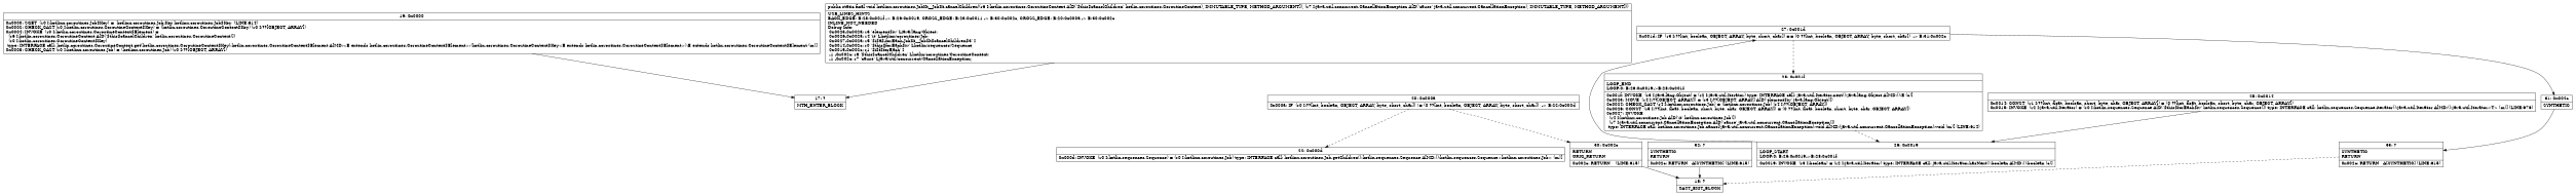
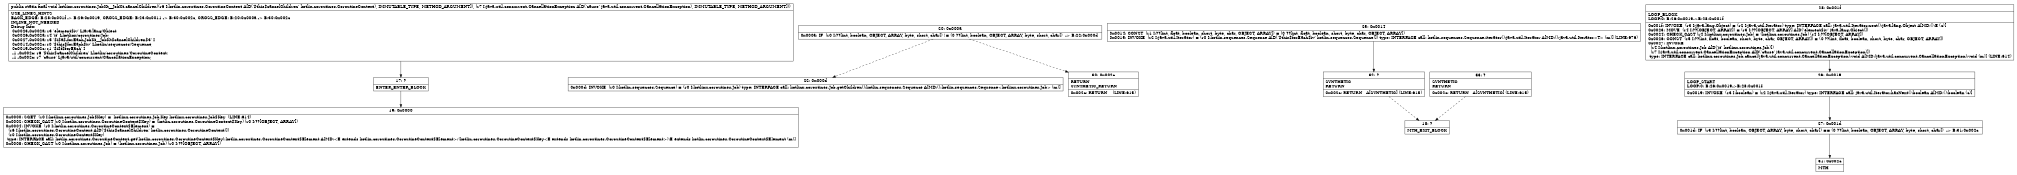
  digraph {
    node [shape=record]
-   n1 [label="{17\:\ ?|MTH_ENTER_BLOCK\l}"]
+   n1 [label="{17\:\ ?|ENTER_ENTER_BLOCK\l}"]
    n2 [label="{19\:\ 0x0000|0x0000: SGET  (r0 I:kotlinx.coroutines.Job$Key) =  kotlinx.coroutines.Job.Key kotlinx.coroutines.Job$Key  (LINE:614)\l0x0002: CHECK_CAST (r0 I:kotlin.coroutines.CoroutineContext$Key) = (kotlin.coroutines.CoroutineContext$Key) (r0 I:??[OBJECT, ARRAY]) \l0x0004: INVOKE  (r0 I:kotlin.coroutines.CoroutineContext$Element) = \l  (r6 I:kotlin.coroutines.CoroutineContext A[D('$this$cancelChildren' kotlin.coroutines.CoroutineContext)])\l  (r0 I:kotlin.coroutines.CoroutineContext$Key)\l type: INTERFACE call: kotlin.coroutines.CoroutineContext.get(kotlin.coroutines.CoroutineContext$Key):kotlin.coroutines.CoroutineContext$Element A[MD:\<E extends kotlin.coroutines.CoroutineContext$Element\>:(kotlin.coroutines.CoroutineContext$Key\<E extends kotlin.coroutines.CoroutineContext$Element\>):E extends kotlin.coroutines.CoroutineContext$Element (m)]\l0x0008: CHECK_CAST (r0 I:kotlinx.coroutines.Job) = (kotlinx.coroutines.Job) (r0 I:??[OBJECT, ARRAY]) \l}"]
    n3 [label="{20\:\ 0x000a|0x000a: IF  (r0 I:??[int, boolean, OBJECT, ARRAY, byte, short, char]) != (0 ??[int, boolean, OBJECT, ARRAY, byte, short, char])  \-\> B:22:0x000d \l}"]
    n4 [label="{22\:\ 0x000d|0x000d: INVOKE  (r0 I:kotlin.sequences.Sequence) = (r0 I:kotlinx.coroutines.Job) type: INTERFACE call: kotlinx.coroutines.Job.getChildren():kotlin.sequences.Sequence A[MD:():kotlin.sequences.Sequence\<kotlinx.coroutines.Job\> (m)]\l}"]
-   n5 [label="{30\:\ 0x002c|RETURN\lORIG_RETURN\l|0x002c: RETURN    (LINE:615)\l}"]
-   n6 [label="{18\:\ ?|CAST_EXIT_BLOCK\l}"]
+   n5 [label="{30\:\ 0x002c|RETURN\lSYNTHETIC_RETURN\l|0x002c: RETURN    (LINE:615)\l}"]
+   n6 [label="{18\:\ ?|MTH_EXIT_BLOCK\l}"]
    n7 [label="{25\:\ 0x0014|0x0014: CONST  (r1 I:??[int, float, boolean, short, byte, char, OBJECT, ARRAY]) = (0 ??[int, float, boolean, short, byte, char, OBJECT, ARRAY]) \l0x0015: INVOKE  (r2 I:java.util.Iterator) = (r0 I:kotlin.sequences.Sequence A[D('$this$forEach$iv' kotlin.sequences.Sequence)]) type: INTERFACE call: kotlin.sequences.Sequence.iterator():java.util.Iterator A[MD:():java.util.Iterator\<T\> (m)] (LINE:676)\l}"]
    n8 [label="{26\:\ 0x0019|LOOP_START\lLOOP:0: B:26:0x0019\-\>B:28:0x001f\l|0x0019: INVOKE  (r3 I:boolean) = (r2 I:java.util.Iterator) type: INTERFACE call: java.util.Iterator.hasNext():boolean A[MD:():boolean (c)]\l}"]
    n9 [label="{32\:\ ?|SYNTHETIC\lRETURN\l|0x002c: RETURN   A[SYNTHETIC] (LINE:615)\l}"]
    n10 [label="{27\:\ 0x001d|0x001d: IF  (r3 I:??[int, boolean, OBJECT, ARRAY, byte, short, char]) == (0 ??[int, boolean, OBJECT, ARRAY, byte, short, char])  \-\> B:31:0x002c \l}"]
-   n11 [label="{28\:\ 0x001f|LOOP_END\lLOOP:0: B:26:0x0019\-\>B:28:0x001f\l|0x001f: INVOKE  (r3 I:java.lang.Object) = (r2 I:java.util.Iterator) type: INTERFACE call: java.util.Iterator.next():java.lang.Object A[MD:():E (c)]\l0x0023: MOVE  (r4 I:??[OBJECT, ARRAY]) = (r3 I:??[OBJECT, ARRAY] A[D('element$iv' java.lang.Object)]) \l0x0024: CHECK_CAST (r4 I:kotlinx.coroutines.Job) = (kotlinx.coroutines.Job) (r4 I:??[OBJECT, ARRAY]) \l0x0026: CONST  (r5 I:??[int, float, boolean, short, byte, char, OBJECT, ARRAY]) = (0 ??[int, float, boolean, short, byte, char, OBJECT, ARRAY]) \l0x0027: INVOKE  \l  (r4 I:kotlinx.coroutines.Job A[D('it' kotlinx.coroutines.Job)])\l  (r7 I:java.util.concurrent.CancellationException A[D('cause' java.util.concurrent.CancellationException)])\l type: INTERFACE call: kotlinx.coroutines.Job.cancel(java.util.concurrent.CancellationException):void A[MD:(java.util.concurrent.CancellationException):void (m)] (LINE:614)\l}"]
-   n12 [label="{31\:\ 0x002c|SYNTHETIC\l}"]
+   n11 [label="{28\:\ 0x001f|LOOP_BLOCK\lLOOP:0: B:26:0x0019\-\>B:28:0x001f\l|0x001f: INVOKE  (r3 I:java.lang.Object) = (r2 I:java.util.Iterator) type: INTERFACE call: java.util.Iterator.next():java.lang.Object A[MD:():E (c)]\l0x0023: MOVE  (r4 I:??[OBJECT, ARRAY]) = (r3 I:??[OBJECT, ARRAY] A[D('element$iv' java.lang.Object)]) \l0x0024: CHECK_CAST (r4 I:kotlinx.coroutines.Job) = (kotlinx.coroutines.Job) (r4 I:??[OBJECT, ARRAY]) \l0x0026: CONST  (r5 I:??[int, float, boolean, short, byte, char, OBJECT, ARRAY]) = (0 ??[int, float, boolean, short, byte, char, OBJECT, ARRAY]) \l0x0027: INVOKE  \l  (r4 I:kotlinx.coroutines.Job A[D('it' kotlinx.coroutines.Job)])\l  (r7 I:java.util.concurrent.CancellationException A[D('cause' java.util.concurrent.CancellationException)])\l type: INTERFACE call: kotlinx.coroutines.Job.cancel(java.util.concurrent.CancellationException):void A[MD:(java.util.concurrent.CancellationException):void (m)] (LINE:614)\l}"]
+   n12 [label="{31\:\ 0x002c|MTH\l}"]
    n13 [label="{33\:\ ?|SYNTHETIC\lRETURN\l|0x002c: RETURN   A[SYNTHETIC] (LINE:615)\l}"]
    n14 [label="{public static final void kotlinx.coroutines.JobKt__JobKt.cancelChildren((r6 I:kotlin.coroutines.CoroutineContext A[D('$this$cancelChildren' kotlin.coroutines.CoroutineContext), IMMUTABLE_TYPE, METHOD_ARGUMENT]), (r7 I:java.util.concurrent.CancellationException A[D('cause' java.util.concurrent.CancellationException), IMMUTABLE_TYPE, METHOD_ARGUMENT]))  | USE_LINES_HINTS\lBACK_EDGE: B:28:0x001f \-\> B:26:0x0019, CROSS_EDGE: B:23:0x0011 \-\> B:30:0x002c, CROSS_EDGE: B:20:0x000a \-\> B:30:0x002c\lINLINE_NOT_NEEDED\lDebug Info:\l  0x0023\-0x002a: r3 'element$iv' Ljava\/lang\/Object;\l  0x0026\-0x002a: r4 'it' Lkotlinx\/coroutines\/Job;\l  0x0027\-0x002a: r5 '$i$a$\-forEach\-JobKt__JobKt$cancelChildren$3' I\l  0x0014\-0x002c: r0 '$this$forEach$iv' Lkotlin\/sequences\/Sequence;\l  0x0015\-0x002c: r1 '$i$f$forEach' I\l  \-1 \-0x002c: r6 '$this$cancelChildren' Lkotlin\/coroutines\/CoroutineContext;\l  \-1 \-0x002c: r7 'cause' Ljava\/util\/concurrent\/CancellationException;\l}"]
-   n2 -> n1
+   n1 -> n2
    n3 -> n4 [style=dashed]
    n3 -> n5 [style=dashed]
-   n5 -> n6
-   n7 -> n8
+   n7 -> n9
    n8 -> n10
-   n9 -> n6
-   n10 -> n11 [style=dashed]
+   n9 -> n6 [style=dashed]
    n10 -> n12
-   n11 -> n8 [style=dashed]
-   n12 -> n13
+   n11 -> n8
    n13 -> n6 [style=dashed]
    n14 -> n1
  }
